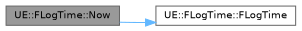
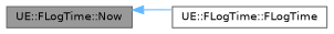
  digraph {
    rankdir=LR
    node [fontname=Helvetica fontsize=10 shape=box style=filled]
    n1 [color=gray40 fillcolor=grey60 fontcolor=black height=0.2 label="UE::FLogTime::Now" width=0.4]
    n2 [color=grey40 fillcolor=white height=0.2 label="UE::FLogTime::FLogTime" width=0.4]
-   n1 -> n2 [color=steelblue1 fontname=Helvetica fontsize=10 labelfontname=Helvetica labelfontsize=10 style=solid]
+   n2 -> n1 [color=steelblue1 fontname=Helvetica fontsize=10 labelfontname=Helvetica labelfontsize=10 style=solid]
  }
